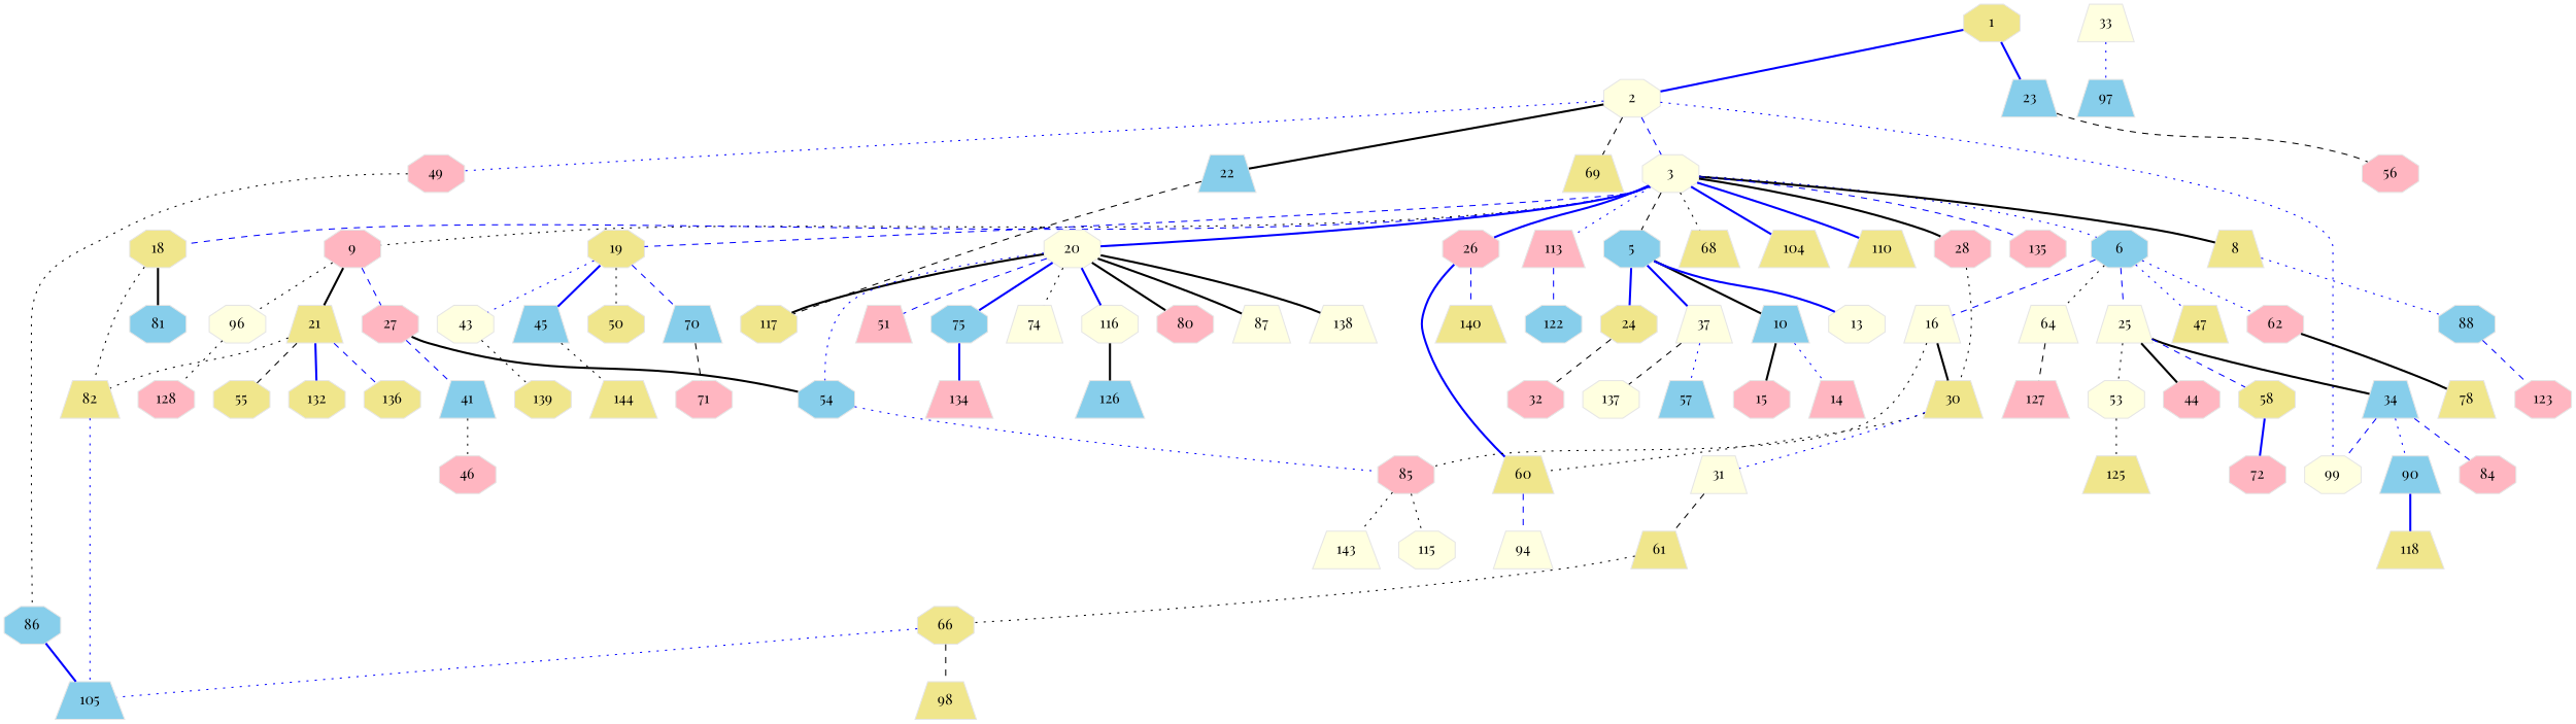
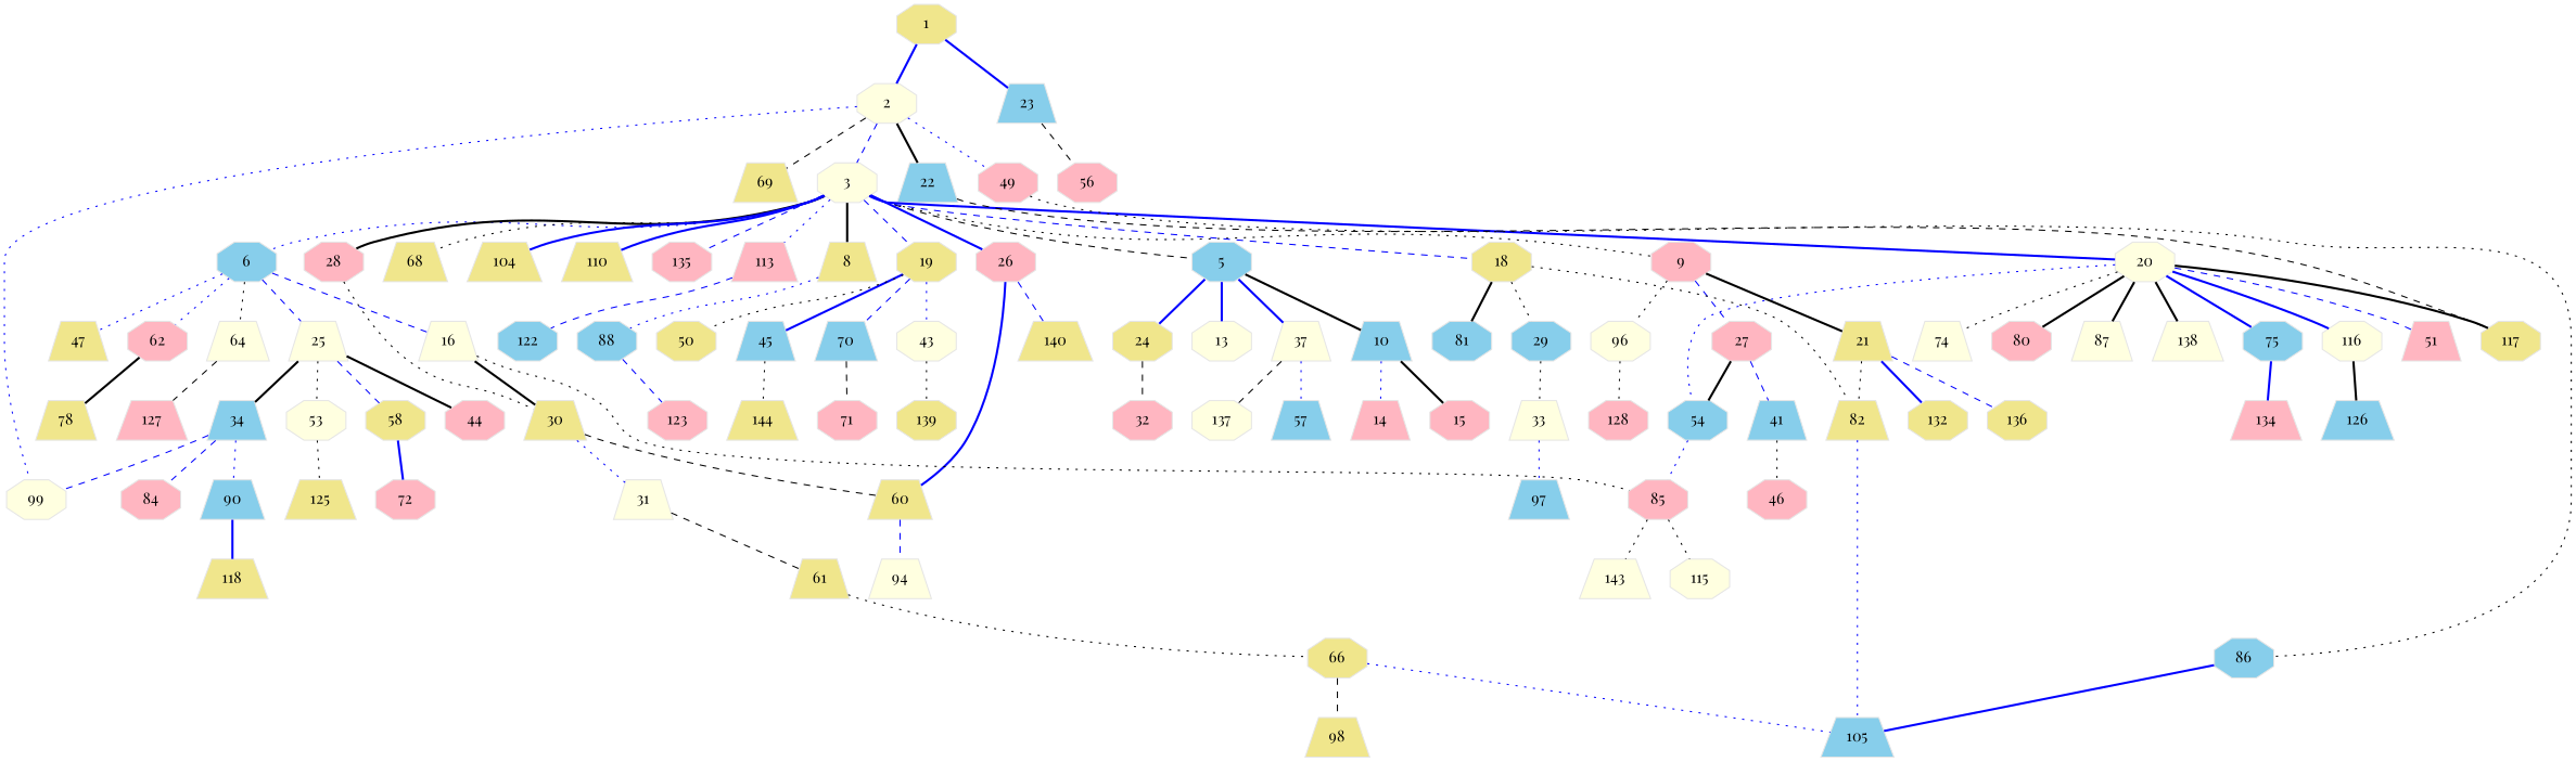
  graph {
    fontname="Playfair Display"
    node [color=gray90 fillcolor=khaki fontname="Playfair Display" shape=octagon style=filled]
    edge [color=blue fontname="Playfair Display" style=dotted]
    1 [super="+100"]
    2 [fillcolor=lightyellow super="+12"]
    23 [fillcolor=skyblue shape=trapezium]
    3 [fillcolor=lightyellow super="+4"]
    22 [fillcolor=skyblue shape=trapezium super="+67"]
    49 [fillcolor=lightpink super="+63"]
    69 [shape=trapezium]
    99 [fillcolor=lightyellow super="+131"]
    56 [fillcolor=lightpink]
    5 [fillcolor=skyblue super="+17"]
    6 [fillcolor=skyblue super="+7"]
    8 [shape=trapezium super="+39"]
    9 [fillcolor=lightpink super="+120"]
    18 [super="+73"]
    19 [super="+36"]
    20 [fillcolor=lightyellow super="+52"]
    26 [fillcolor=lightpink super="+77"]
    28 [fillcolor=lightpink]
    68 [shape=trapezium]
    104 [shape=trapezium]
    110 [shape=trapezium]
    113 [fillcolor=lightpink shape=trapezium super="+133"]
    135 [fillcolor=lightpink]
    117 [super="+130"]
    86 [fillcolor=skyblue]
    10 [fillcolor=skyblue shape=trapezium super="+40"]
    13 [fillcolor=lightyellow super="+93"]
    24 [super="+35"]
    37 [fillcolor=lightyellow shape=trapezium]
    16 [fillcolor=lightyellow shape=trapezium super="+107"]
    25 [fillcolor=lightyellow shape=trapezium]
    47 [shape=trapezium super="+101"]
    62 [fillcolor=lightpink super="+112"]
    64 [fillcolor=lightyellow shape=trapezium super="+91"]
    88 [fillcolor=skyblue super="+119"]
    21 [shape=trapezium super="+103"]
    27 [fillcolor=lightpink]
    96 [fillcolor=lightyellow]
+   29 [fillcolor=skyblue]
    81 [fillcolor=skyblue super="+129"]
    82 [shape=trapezium]
    43 [fillcolor=lightyellow super="+95"]
    45 [fillcolor=skyblue shape=trapezium super="+48"]
    50
    70 [fillcolor=skyblue shape=trapezium]
    51 [fillcolor=lightpink shape=trapezium]
    54 [fillcolor=skyblue]
    74 [fillcolor=lightyellow shape=trapezium]
    75 [fillcolor=skyblue super="+76"]
    80 [fillcolor=lightpink]
    87 [fillcolor=lightyellow shape=trapezium super="+121"]
    116 [fillcolor=lightyellow]
    138 [fillcolor=lightyellow shape=trapezium]
    60 [shape=trapezium super="+89"]
    140 [shape=trapezium]
    30 [shape=trapezium super="+65"]
    122 [fillcolor=skyblue]
    14 [fillcolor=lightpink shape=trapezium]
    15 [fillcolor=lightpink]
    32 [fillcolor=lightpink]
    57 [fillcolor=skyblue shape=trapezium]
    137 [fillcolor=lightyellow]
    85 [fillcolor=lightpink super="+124"]
    34 [fillcolor=skyblue shape=trapezium super="+102"]
    44 [fillcolor=lightpink]
    53 [fillcolor=lightyellow super="+83"]
    58
    78 [shape=trapezium]
    127 [fillcolor=lightpink shape=trapezium]
    123 [fillcolor=lightpink]
-   55
    132
    136
    41 [fillcolor=skyblue shape=trapezium super="+108"]
    128 [fillcolor=lightpink]
    31 [fillcolor=lightyellow shape=trapezium super="+38"]
    115 [fillcolor=lightyellow]
    143 [fillcolor=lightyellow shape=trapezium]
    33 [fillcolor=lightyellow shape=trapezium super="+42"]
    105 [fillcolor=skyblue shape=trapezium super="+106"]
    139 [super="+142"]
    144 [shape=trapezium]
    71 [fillcolor=lightpink super="+114"]
    134 [fillcolor=lightpink shape=trapezium]
    126 [fillcolor=skyblue shape=trapezium]
    84 [fillcolor=lightpink]
    90 [fillcolor=skyblue shape=trapezium super="+109"]
    125 [shape=trapezium]
    72 [fillcolor=lightpink super="+111"]
    94 [fillcolor=lightyellow shape=trapezium]
    46 [fillcolor=lightpink super="+92"]
    97 [fillcolor=skyblue shape=trapezium]
    61 [shape=trapezium super="+141"]
    66 [super="+79"]
    118 [shape=trapezium]
    98 [shape=trapezium]
    1 -- 2 [style=bold]
    1 -- 23 [style=bold]
    2 -- 3 [style=dashed]
    2 -- 22 [color=black style=bold]
    2 -- 49
    2 -- 69 [color=black style=dashed]
    2 -- 99
    23 -- 56 [color=black style=dashed]
    3 -- 5 [color=black style=dashed]
    3 -- 6
    3 -- 8 [color=black style=bold]
    3 -- 9 [color=black]
    3 -- 18 [style=dashed]
    3 -- 19 [style=dashed]
    3 -- 20 [style=bold]
    3 -- 26 [style=bold]
    3 -- 28 [color=black style=bold]
    3 -- 68 [color=black]
    3 -- 104 [style=bold]
    3 -- 110 [style=bold]
    3 -- 113
    3 -- 135 [style=dashed]
    22 -- 117 [color=black style=dashed]
    49 -- 86 [color=black]
    5 -- 10 [color=black style=bold]
    5 -- 13 [style=bold]
    5 -- 24 [style=bold]
    5 -- 37 [style=bold]
    6 -- 16 [style=dashed]
    6 -- 25 [style=dashed]
    6 -- 47
    6 -- 62
    6 -- 64 [color=black]
    8 -- 88
    9 -- 21 [color=black style=bold]
    9 -- 27 [style=dashed]
    9 -- 96 [color=black]
+   18 -- 29 [color=black]
    18 -- 81 [color=black style=bold]
    18 -- 82 [color=black]
    19 -- 43
    19 -- 45 [style=bold]
    19 -- 50 [color=black]
    19 -- 70 [style=dashed]
    20 -- 117 [color=black style=bold]
    20 -- 51 [style=dashed]
    20 -- 54
    20 -- 74 [color=black]
    20 -- 75 [style=bold]
    20 -- 80 [color=black style=bold]
    20 -- 87 [color=black style=bold]
    20 -- 116 [style=bold]
    20 -- 138 [color=black style=bold]
    26 -- 60 [style=bold]
    26 -- 140 [style=dashed]
    28 -- 30 [color=black]
    113 -- 122 [style=dashed]
    86 -- 105 [style=bold]
    10 -- 14
    10 -- 15 [color=black style=bold]
    24 -- 32 [color=black style=dashed]
    37 -- 57
    37 -- 137 [color=black style=dashed]
    16 -- 30 [color=black style=bold]
    16 -- 85 [color=black]
    25 -- 34 [color=black style=bold]
    25 -- 44 [color=black style=bold]
    25 -- 53 [color=black]
    25 -- 58 [style=dashed]
    62 -- 78 [color=black style=bold]
    64 -- 127 [color=black style=dashed]
    88 -- 123 [style=dashed]
    21 -- 82 [color=black]
-   21 -- 55 [color=black style=dashed]
    21 -- 132 [style=bold]
    21 -- 136 [style=dashed]
    27 -- 54 [color=black style=bold]
    27 -- 41 [style=dashed]
    96 -- 128 [color=black]
+   29 -- 33 [color=black]
    82 -- 105
    43 -- 139 [color=black]
    45 -- 144 [color=black]
    70 -- 71 [color=black style=dashed]
    54 -- 85
    75 -- 134 [style=bold]
    116 -- 126 [color=black style=bold]
    60 -- 94 [style=dashed]
-   30 -- 60 [color=black]
+   30 -- 60 [color=black style=dashed]
    30 -- 31
    85 -- 115 [color=black]
    85 -- 143 [color=black]
    34 -- 99 [style=dashed]
    34 -- 84 [style=dashed]
    34 -- 90
    53 -- 125 [color=black]
    58 -- 72 [style=bold]
    41 -- 46 [color=black]
    31 -- 61 [color=black style=dashed]
    33 -- 97
    90 -- 118 [style=bold]
    61 -- 66 [color=black]
    66 -- 105
    66 -- 98 [color=black style=dashed]
  }
